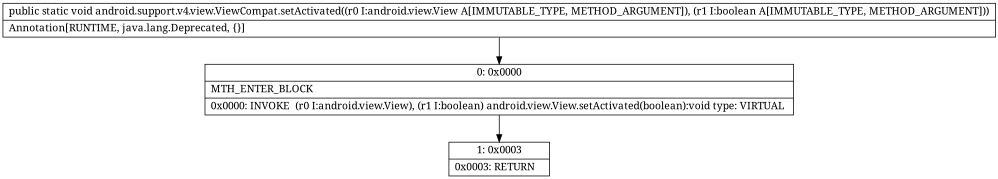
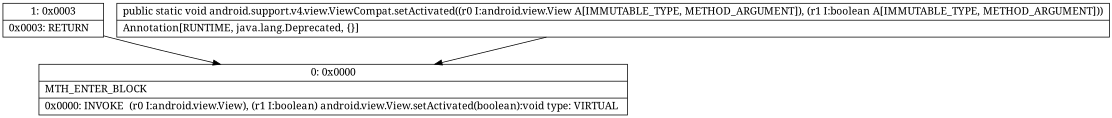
  digraph {
    fontname="Noto Serif"
    node [shape=record fontname="Noto Serif"]
    edge [fontname="Noto Serif"]
    n1 [label="{0\:\ 0x0000|MTH_ENTER_BLOCK\l|0x0000: INVOKE  (r0 I:android.view.View), (r1 I:boolean) android.view.View.setActivated(boolean):void type: VIRTUAL \l}"]
    n2 [label="{1\:\ 0x0003|0x0003: RETURN   \l}"]
    n3 [label="{public static void android.support.v4.view.ViewCompat.setActivated((r0 I:android.view.View A[IMMUTABLE_TYPE, METHOD_ARGUMENT]), (r1 I:boolean A[IMMUTABLE_TYPE, METHOD_ARGUMENT]))  | Annotation[RUNTIME, java.lang.Deprecated, \{\}]\l}"]
-   n1 -> n2
+   n2 -> n1
    n3 -> n1
  }
